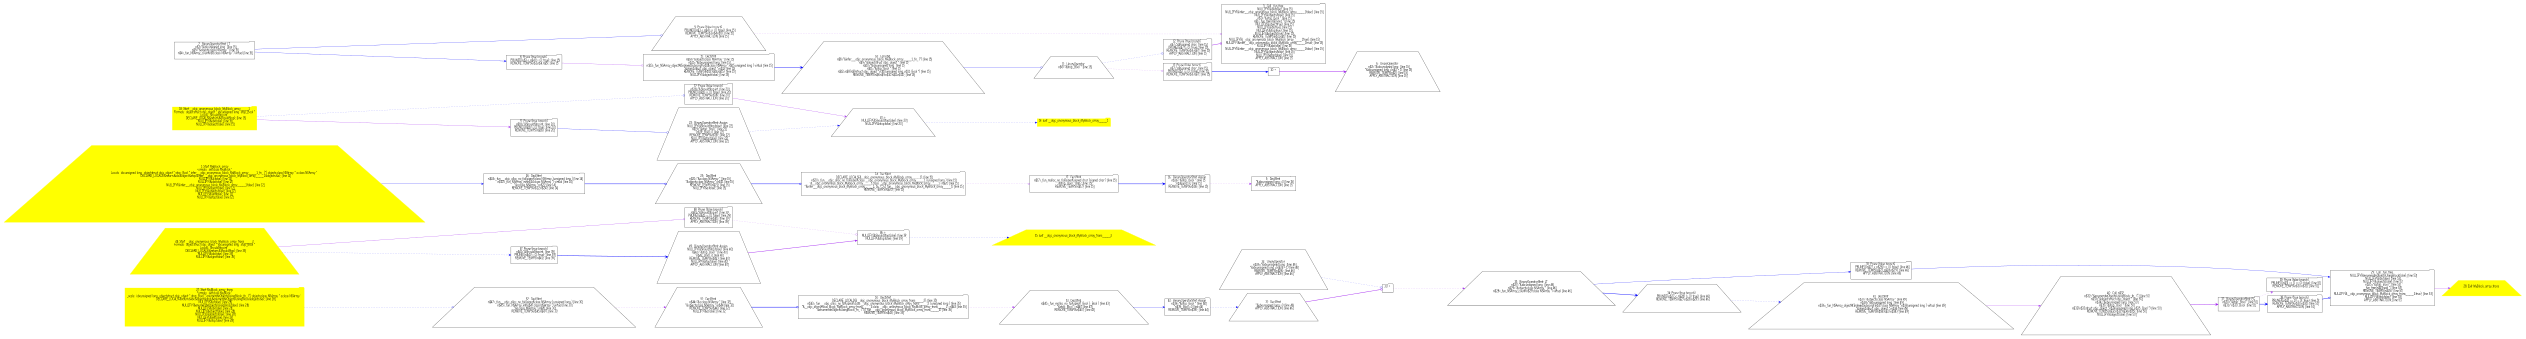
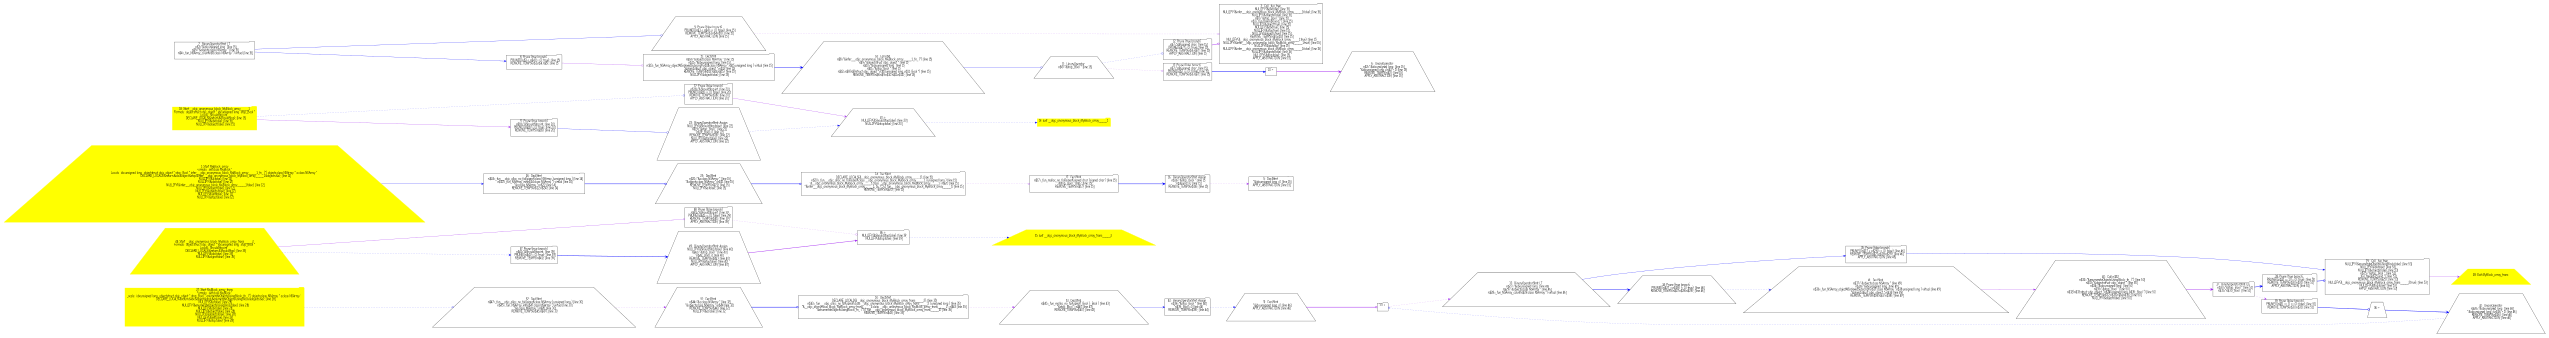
  digraph {
    fontname="Comic Neue"
    rankdir=LR
    node [fontname="Comic Neue" shape=folder]
    edge [arrowhead=odot color=blue fontname="Comic Neue" style=dotted]
    n1 [label="52:  DeclStmt \n   n$47=_fun___objc_alloc_no_fail(sizeof(class NSArray ):unsigned long ) [line 30]\n  n$45=_fun_NSArray_init(n$47:class NSArray *) virtual [line 30]\n  *&a:class NSArray *=n$45 [line 30]\n  REMOVE_TEMPS(n$45,n$47); [line 30]\n " shape=trapezium]
    n2 [label="51:  DeclStmt \n   n$44=*&a:class NSArray * [line 32]\n  *&objects:class NSArray *=n$44 [line 32]\n  REMOVE_TEMPS(n$44); [line 32]\n  NULLIFY(&a,false); [line 32]\n " shape=trapezium]
    n3 [label="50:  DeclStmt \n   DECLARE_LOCALS(&__objc_anonymous_block_MyBlock_array_trans______2); [line 35]\n  n$43=_fun___objc_alloc_no_fail(sizeof(class __objc_anonymous_block_MyBlock_array_trans______2 ):unsigned long ) [line 35]\n  *&__objc_anonymous_block_MyBlock_array_trans______2:class __objc_anonymous_block_MyBlock_array_trans______2 =n$43 [line 35]\n  *&enumerateObjectsUsingBlock:_fn_ (*)=(_fun___objc_anonymous_block_MyBlock_array_trans______2) [line 35]\n  REMOVE_TEMPS(n$43); [line 35]\n "]
    n4 [label="43:  DeclStmt \n   n$40=_fun_malloc_no_fail(sizeof(_Bool ):_Bool ) [line 43]\n  *&stop:_Bool *=n$40 [line 43]\n  REMOVE_TEMPS(n$40); [line 43]\n " shape=trapezium]
    n5 [label="42:  BinaryOperatorStmt: Assign \n   n$39=*&stop:_Bool * [line 44]\n  *n$39:_Bool =0 [line 44]\n  REMOVE_TEMPS(n$39); [line 44]\n "]
    n6 [label="31:  DeclStmt \n   *&idx:unsigned long =0 [line 46]\n  APPLY_ABSTRACTION; [line 46]\n " shape=trapezium]
    n7 [label="49:  BinaryOperatorStmt: Assign \n   NULLIFY(&ShouldStop,false); [line 40]\n  n$42=*&stop:_Bool * [line 40]\n  *n$42:_Bool =1 [line 40]\n  REMOVE_TEMPS(n$42); [line 40]\n  NULLIFY(&stop,false); [line 40]\n  APPLY_ABSTRACTION; [line 40]\n " shape=trapezium]
    n8 [label="46: + \n   NULLIFY(&ShouldStop,false); [line 39]\n  NULLIFY(&stop,false); [line 39]\n "]
    n9 [color=yellow label="45: Exit __objc_anonymous_block_MyBlock_array_trans______2 \n  " shape=trapezium style=filled]
    n10 [label="48: Prune (false branch) \n   n$41=*&ShouldStop:int  [line 39]\n  PRUNE((n$41 == 0), false); [line 39]\n  REMOVE_TEMPS(n$41); [line 39]\n  APPLY_ABSTRACTION; [line 39]\n "]
    n11 [label="47: Prune (true branch) \n   n$41=*&ShouldStop:int  [line 39]\n  PRUNE((n$41 != 0), true); [line 39]\n  REMOVE_TEMPS(n$41); [line 39]\n "]
    n12 [color=yellow label="44: Start __objc_anonymous_block_MyBlock_array_trans______2\nFormals:  object:struct objc_object * idx:unsigned long  stop:_Bool *\nLocals:  ShouldStop:int  \n   DECLARE_LOCALS(&return,&ShouldStop); [line 35]\n  NULLIFY(&idx,false); [line 35]\n  NULLIFY(&object,false); [line 35]\n " shape=trapezium style=filled]
    n13 [label="30: + \n  "]
    n14 [label="33:  BinaryOperatorStmt: LT \n   n$27=*&idx:unsigned long  [line 46]\n  n$29=*&objects:class NSArray * [line 46]\n  n$28=_fun_NSArray_count(n$29:class NSArray *) virtual [line 46]\n " shape=trapezium]
    n15 [label="41:  DeclStmt \n   n$37=*&objects:class NSArray * [line 49]\n  n$38=*&idx:unsigned long  [line 49]\n  n$36=_fun_NSArray_objectAtIndexedSubscript:(n$37:class NSArray *,n$38:unsigned long ) virtual [line 49]\n  *&object:struct objc_object *=n$36 [line 49]\n  REMOVE_TEMPS(n$36,n$37,n$38); [line 49]\n " shape=trapezium]
    n16 [label="40:  Call n$32 \n   n$32=*&enumerateObjectsUsingBlock:_fn_ (*) [line 50]\n  n$33=*&object:struct objc_object * [line 50]\n  n$34=*&idx:unsigned long  [line 50]\n  n$35=*&stop:_Bool * [line 50]\n  n$32(n$33:struct objc_object *,n$34:unsigned long ,n$35:_Bool *) [line 50]\n  REMOVE_TEMPS(n$32,n$33,n$34,n$35); [line 50]\n  NULLIFY(&object,false); [line 50]\n " shape=trapezium]
    n17 [label="37:  BinaryOperatorStmt: EQ \n   n$30=*&stop:_Bool * [line 51]\n  n$31=*n$30:_Bool  [line 51]\n "]
    n18 [label="39: Prune (false branch) \n   PRUNE(((n$31 == 1) == 0), false); [line 51]\n  REMOVE_TEMPS(n$30,n$31); [line 51]\n "]
    n19 [label="38: Prune (true branch) \n   PRUNE(((n$31 == 1) != 0), true); [line 51]\n  REMOVE_TEMPS(n$30,n$31); [line 51]\n  APPLY_ABSTRACTION; [line 51]\n "]
+   n20 [label="36: + \n  " shape=trapezium]
    n21 [label="29:  Call _fun_free \n   NULLIFY(&enumerateObjectsUsingBlock,false); [line 53]\n  NULLIFY(&idx,false); [line 53]\n  NULLIFY(&objects,false); [line 53]\n  n$25=*&stop:_Bool * [line 53]\n  _fun_free(n$25:void *) [line 53]\n  REMOVE_TEMPS(n$25); [line 53]\n  NULLIFY(&__objc_anonymous_block_MyBlock_array_trans______2,true); [line 53]\n  NULLIFY(&stop,false); [line 53]\n  APPLY_ABSTRACTION; [line 53]\n "]
    n22 [label="32:  UnaryOperator \n   n$26=*&idx:unsigned long  [line 46]\n  *&idx:unsigned long =(n$26 + 1) [line 46]\n  REMOVE_TEMPS(n$26); [line 46]\n  APPLY_ABSTRACTION; [line 46]\n " shape=trapezium]
    n23 [color=yellow label="28: Exit MyBlock_array_trans \n  " shape=trapezium style=filled]
    n24 [label="35: Prune (false branch) \n   PRUNE(((n$27 < n$28) == 0), false); [line 46]\n  REMOVE_TEMPS(n$27,n$28,n$29); [line 46]\n  APPLY_ABSTRACTION; [line 46]\n "]
    n25 [label="34: Prune (true branch) \n   PRUNE(((n$27 < n$28) != 0), true); [line 46]\n  REMOVE_TEMPS(n$27,n$28,n$29); [line 46]\n " shape=trapezium]
    n26 [color=yellow label="27: Start MyBlock_array_trans\nFormals:  self:class MyBlock *\nLocals:  idx:unsigned long  object:struct objc_object * stop:_Bool * enumerateObjectsUsingBlock:_fn_ (*) objects:class NSArray * a:class NSArray * \n   DECLARE_LOCALS(&return,&idx,&object,&stop,&enumerateObjectsUsingBlock,&objects,&a); [line 28]\n  NULLIFY(&a,false); [line 28]\n  NULLIFY(&enumerateObjectsUsingBlock,false); [line 28]\n  NULLIFY(&idx,false); [line 28]\n  NULLIFY(&object,false); [line 28]\n  NULLIFY(&objects,false); [line 28]\n  NULLIFY(&self,false); [line 28]\n  NULLIFY(&stop,false); [line 28]\n " style=filled]
    n27 [label="26:  DeclStmt \n   n$24=_fun___objc_alloc_no_fail(sizeof(class NSArray ):unsigned long ) [line 14]\n  n$22=_fun_NSArray_init(n$24:class NSArray *) virtual [line 14]\n  *&a:class NSArray *=n$22 [line 14]\n  REMOVE_TEMPS(n$22,n$24); [line 14]\n "]
    n28 [label="25:  DeclStmt \n   n$21=*&a:class NSArray * [line 15]\n  *&objects:class NSArray *=n$21 [line 15]\n  REMOVE_TEMPS(n$21); [line 15]\n  NULLIFY(&a,false); [line 15]\n " shape=trapezium]
    n29 [label="24:  DeclStmt \n   DECLARE_LOCALS(&__objc_anonymous_block_MyBlock_array______1); [line 15]\n  n$20=_fun___objc_alloc_no_fail(sizeof(class __objc_anonymous_block_MyBlock_array______1 ):unsigned long ) [line 15]\n  *&__objc_anonymous_block_MyBlock_array______1:class __objc_anonymous_block_MyBlock_array______1 =n$20 [line 15]\n  *&infer___objc_anonymous_block_MyBlock_array______1:_fn_ (*)=(_fun___objc_anonymous_block_MyBlock_array______1) [line 15]\n  REMOVE_TEMPS(n$20); [line 15]\n "]
    n30 [label="17:  DeclStmt \n   n$17=_fun_malloc_no_fail(sizeof(signed char ):signed char ) [line 15]\n  *&stop:_Bool *=n$17 [line 15]\n  REMOVE_TEMPS(n$17); [line 15]\n "]
    n31 [label="16:  BinaryOperatorStmt: Assign \n   n$16=*&stop:_Bool * [line 15]\n  *n$16:void =0 [line 15]\n  REMOVE_TEMPS(n$16); [line 15]\n "]
    n32 [label="5:  DeclStmt \n   *&idx:unsigned long =0 [line 15]\n  APPLY_ABSTRACTION; [line 15]\n "]
    n33 [label="23:  BinaryOperatorStmt: Assign \n   NULLIFY(&ShouldStop,false); [line 22]\n  n$19=*&stop:_Bool * [line 22]\n  *n$19:_Bool =1 [line 22]\n  REMOVE_TEMPS(n$19); [line 22]\n  NULLIFY(&stop,false); [line 22]\n  APPLY_ABSTRACTION; [line 22]\n " shape=trapezium]
    n34 [label="20: + \n   NULLIFY(&ShouldStop,false); [line 20]\n  NULLIFY(&stop,false); [line 20]\n " shape=trapezium]
    n35 [color=yellow label="19: Exit __objc_anonymous_block_MyBlock_array______1 \n  " style=filled]
    n36 [label="22: Prune (false branch) \n   n$18=*&ShouldStop:int  [line 20]\n  PRUNE((n$18 == 0), false); [line 20]\n  REMOVE_TEMPS(n$18); [line 20]\n  APPLY_ABSTRACTION; [line 20]\n "]
    n37 [label="21: Prune (true branch) \n   n$18=*&ShouldStop:int  [line 20]\n  PRUNE((n$18 != 0), true); [line 20]\n  REMOVE_TEMPS(n$18); [line 20]\n "]
    n38 [color=yellow label="18: Start __objc_anonymous_block_MyBlock_array______1\nFormals:  object:struct objc_object * idx:unsigned long  stop:_Bool *\nLocals:  ShouldStop:int  \n   DECLARE_LOCALS(&return,&ShouldStop); [line 15]\n  NULLIFY(&idx,false); [line 15]\n  NULLIFY(&object,false); [line 15]\n " style=filled]
    n39 [label="15:  DeclStmt \n   n$14=*&objects:class NSArray * [line 15]\n  n$15=*&idx:unsigned long  [line 15]\n  n$13=_fun_NSArray_objectAtIndexedSubscript:(n$14:class NSArray *,n$15:unsigned long ) virtual [line 15]\n  *&object:struct objc_object *=n$13 [line 15]\n  REMOVE_TEMPS(n$13,n$14,n$15); [line 15]\n  NULLIFY(&object,false); [line 15]\n "]
    n40 [label="14:  Call n$8 \n   n$8=*&infer___objc_anonymous_block_MyBlock_array______1:_fn_ (*) [line 15]\n  n$9=*&object:struct objc_object * [line 15]\n  n$10=*&idx:unsigned long  [line 15]\n  n$11=*&stop:_Bool * [line 15]\n  n$12=n$8(n$9:struct objc_object *,n$10:unsigned long ,n$11:_Bool *) [line 15]\n  REMOVE_TEMPS(n$8,n$9,n$10,n$11,n$12); [line 15]\n " shape=trapezium]
    n41 [label="11:  UnaryOperator \n   n$6=*&stop:_Bool * [line 15]\n " shape=trapezium]
    n42 [label="13: Prune (false branch) \n   n$7=*n$6:signed char  [line 15]\n  PRUNE((n$7 == 0), false); [line 15]\n  REMOVE_TEMPS(n$6,n$7); [line 15]\n "]
    n43 [label="12: Prune (true branch) \n   n$7=*n$6:signed char  [line 15]\n  PRUNE((n$7 != 0), true); [line 15]\n  REMOVE_TEMPS(n$6,n$7); [line 15]\n  APPLY_ABSTRACTION; [line 15]\n "]
    n44 [label="10: + \n  "]
    n45 [label="3:  Call _fun_free \n   NULLIFY(&idx,false); [line 15]\n  NULLIFY(&infer___objc_anonymous_block_MyBlock_array______1,false); [line 15]\n  NULLIFY(&objects,false); [line 15]\n  n$0=*&stop:_Bool * [line 15]\n  n$1=_fun_free(n$0:void *) [line 15]\n  NULLIFY(&object,true); [line 15]\n  NULLIFY(&idx,true); [line 15]\n  NULLIFY(&stop,true); [line 15]\n  NULLIFY(&objects,true); [line 15]\n  REMOVE_TEMPS(n$0,n$1); [line 15]\n  NULLIFY(&__objc_anonymous_block_MyBlock_array______1,true); [line 15]\n  NULLIFY(&infer___objc_anonymous_block_MyBlock_array______1,true); [line 15]\n  NULLIFY(&idx,false); [line 15]\n  NULLIFY(&infer___objc_anonymous_block_MyBlock_array______1,false); [line 15]\n  NULLIFY(&objects,false); [line 15]\n  NULLIFY(&stop,false); [line 15]\n  APPLY_ABSTRACTION; [line 15]\n "]
    n46 [label="6:  UnaryOperator \n   n$2=*&idx:unsigned long  [line 15]\n  *&idx:unsigned long =(n$2 + 1) [line 15]\n  REMOVE_TEMPS(n$2); [line 15]\n  APPLY_ABSTRACTION; [line 15]\n " shape=trapezium]
    n47 [label="9: Prune (false branch) \n   PRUNE(((n$3 < n$4) == 0), false); [line 15]\n  REMOVE_TEMPS(n$3,n$4,n$5); [line 15]\n  APPLY_ABSTRACTION; [line 15]\n " shape=trapezium]
    n48 [label="8: Prune (true branch) \n   PRUNE(((n$3 < n$4) != 0), true); [line 15]\n  REMOVE_TEMPS(n$3,n$4,n$5); [line 15]\n "]
    n49 [label="7:  BinaryOperatorStmt: LT \n   n$3=*&idx:unsigned long  [line 15]\n  n$5=*&objects:class NSArray * [line 15]\n  n$4=_fun_NSArray_count(n$5:class NSArray *) virtual [line 15]\n "]
    n50 [color=yellow label="1: Start MyBlock_array\nFormals:  self:class MyBlock *\nLocals:  idx:unsigned long  object:struct objc_object * stop:_Bool * infer___objc_anonymous_block_MyBlock_array______1:_fn_ (*) objects:class NSArray * a:class NSArray * \n   DECLARE_LOCALS(&return,&idx,&object,&stop,&infer___objc_anonymous_block_MyBlock_array______1,&objects,&a); [line 12]\n  NULLIFY(&a,false); [line 12]\n  NULLIFY(&idx,false); [line 12]\n  NULLIFY(&infer___objc_anonymous_block_MyBlock_array______1,false); [line 12]\n  NULLIFY(&object,false); [line 12]\n  NULLIFY(&objects,false); [line 12]\n  NULLIFY(&self,false); [line 12]\n  NULLIFY(&stop,false); [line 12]\n " shape=trapezium style=filled]
    n1 -> n2 [arrowhead=normal color=purple]
    n2 -> n3 [style=bold]
    n3 -> n4 [arrowhead=normal color=purple]
    n4 -> n5 [arrowhead=vee style=solid]
    n5 -> n6 [arrowhead=normal]
    n6 -> n13 [color=purple style=bold]
    n7 -> n8 [arrowhead=normal color=purple style=bold]
    n8 -> n9 [arrowhead=normal]
    n10 -> n8 [color=purple]
    n11 -> n7 [arrowhead=vee style=bold]
    n12 -> n10 [color=purple style=solid]
    n12 -> n11 [arrowhead=vee]
    n13 -> n14 [arrowhead=normal color=purple]
    n14 -> n24 [arrowhead=normal style=solid]
    n14 -> n25 [arrowhead=vee style=bold]
    n15 -> n16 [arrowhead=normal color=purple style=solid]
    n16 -> n17 [arrowhead=vee color=purple style=bold]
    n17 -> n18 [arrowhead=vee color=purple]
    n17 -> n19 [arrowhead=vee style=bold]
+   n18 -> n20 [style=bold]
    n19 -> n21 [style=bold]
+   n20 -> n22 [arrowhead=vee style=bold]
    n21 -> n23 [arrowhead=vee color=purple style=solid]
    n22 -> n13
    n24 -> n21 [arrowhead=normal style=solid]
    n25 -> n15 [arrowhead=vee]
    n26 -> n1
    n27 -> n28 [style=bold]
    n28 -> n29 [style=bold]
    n29 -> n30 [color=purple]
    n30 -> n31 [arrowhead=vee style=bold]
    n31 -> n32 [arrowhead=vee color=purple]
    n33 -> n34 [arrowhead=normal]
    n34 -> n35 [arrowhead=normal]
    n36 -> n34 [arrowhead=vee color=purple style=solid]
    n37 -> n33 [style=solid]
    n38 -> n36
    n38 -> n37 [arrowhead=vee color=purple style=solid]
    n39 -> n40 [arrowhead=vee style=bold]
    n40 -> n41 [style=solid]
    n41 -> n42 [color=purple]
    n41 -> n43
    n42 -> n44 [arrowhead=normal style=bold]
    n43 -> n45 [color=purple style=bold]
    n44 -> n46 [arrowhead=vee color=purple style=bold]
    n47 -> n45 [color=purple]
    n48 -> n39 [color=purple style=solid]
    n49 -> n47 [style=solid]
    n49 -> n48 [arrowhead=vee style=solid]
    n50 -> n27 [arrowhead=vee style=solid]
  }
